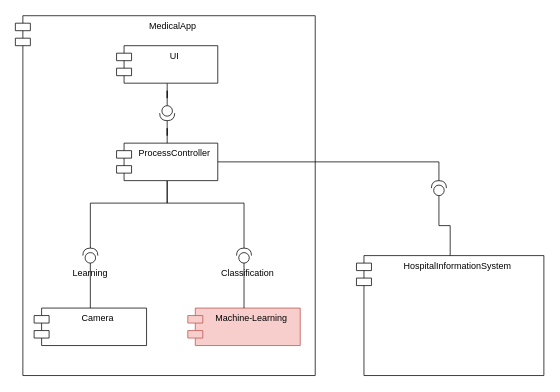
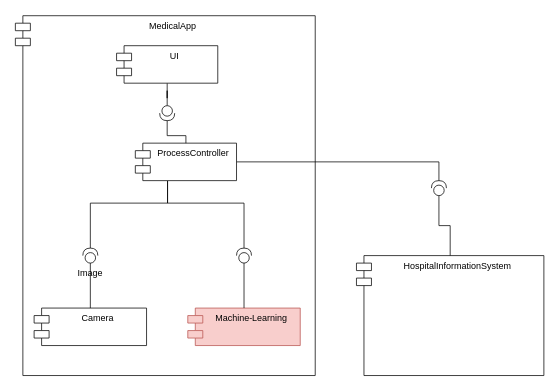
  <mxCell id="0" />
  <mxCell id="1" parent="0" />
  <mxCell id="2" value="MedicalApp" style="shape=module;align=left;spacingLeft=20;align=center;verticalAlign=top;" parent="1" vertex="1"><mxGeometry x="20" y="20" width="400" height="480" as="geometry" /></mxCell>
  <mxCell id="3" style="edgeStyle=orthogonalEdgeStyle;rounded=0;orthogonalLoop=1;jettySize=auto;html=1;entryX=1;entryY=0.5;entryDx=0;entryDy=0;entryPerimeter=0;endArrow=none;endFill=0;" parent="1" source="6" target="15" edge="1"><mxGeometry relative="1" as="geometry"><Array as="points"><mxPoint x="223" y="270" /><mxPoint x="120" y="270" /></Array></mxGeometry></mxCell>
  <mxCell id="4" style="edgeStyle=orthogonalEdgeStyle;rounded=0;orthogonalLoop=1;jettySize=auto;html=1;entryX=1;entryY=0.5;entryDx=0;entryDy=0;entryPerimeter=0;endArrow=none;endFill=0;" parent="1" source="6" target="17" edge="1"><mxGeometry relative="1" as="geometry"><Array as="points"><mxPoint x="223" y="270" /><mxPoint x="325" y="270" /></Array></mxGeometry></mxCell>
  <mxCell id="5" style="edgeStyle=orthogonalEdgeStyle;rounded=0;orthogonalLoop=1;jettySize=auto;html=1;entryX=1;entryY=0.5;entryDx=0;entryDy=0;entryPerimeter=0;endArrow=none;endFill=0;" parent="1" source="6" target="21" edge="1"><mxGeometry relative="1" as="geometry" /></mxCell>
- <mxCell id="6" value="ProcessController" style="shape=module;align=left;spacingLeft=20;align=center;verticalAlign=top;" parent="1" vertex="1"><mxGeometry x="155" y="190" width="135" height="50" as="geometry" /></mxCell>
+ <mxCell id="6" value="ProcessController" style="shape=module;align=left;spacingLeft=20;align=center;verticalAlign=top;" parent="1" vertex="1"><mxGeometry x="180" y="190" width="135" height="50" as="geometry" /></mxCell>
  <mxCell id="7" value="Camera" style="shape=module;align=left;spacingLeft=20;align=center;verticalAlign=top;" parent="1" vertex="1"><mxGeometry x="45" y="410" width="150" height="50" as="geometry" /></mxCell>
  <mxCell id="8" value="Machine-Learning" style="shape=module;align=left;spacingLeft=20;align=center;verticalAlign=top;fillColor=#f8cecc;strokeColor=#b85450;" parent="1" vertex="1"><mxGeometry x="250" y="410" width="150" height="50" as="geometry" /></mxCell>
  <mxCell id="9" value="HospitalInformationSystem" style="shape=module;align=left;spacingLeft=20;align=center;verticalAlign=top;" parent="1" vertex="1"><mxGeometry x="475" y="340" width="250" height="160" as="geometry" /></mxCell>
  <mxCell id="10" style="edgeStyle=orthogonalEdgeStyle;rounded=0;orthogonalLoop=1;jettySize=auto;html=1;entryX=0;entryY=0.5;entryDx=0;entryDy=0;entryPerimeter=0;endArrow=none;endFill=0;" parent="1" source="11" target="13" edge="1"><mxGeometry relative="1" as="geometry" /></mxCell>
  <mxCell id="11" value="UI" style="shape=module;align=left;spacingLeft=20;align=center;verticalAlign=top;" parent="1" vertex="1"><mxGeometry x="155" y="60" width="135" height="50" as="geometry" /></mxCell>
  <mxCell id="12" style="edgeStyle=orthogonalEdgeStyle;rounded=0;orthogonalLoop=1;jettySize=auto;html=1;entryX=0.5;entryY=0;entryDx=0;entryDy=0;endArrow=none;endFill=0;" parent="1" source="13" target="6" edge="1"><mxGeometry relative="1" as="geometry" /></mxCell>
  <mxCell id="13" value="" style="shape=providedRequiredInterface;html=1;verticalLabelPosition=bottom;rotation=90;" parent="1" vertex="1"><mxGeometry x="212.5" y="140" width="20" height="20" as="geometry" /></mxCell>
  <mxCell id="14" style="edgeStyle=orthogonalEdgeStyle;rounded=0;orthogonalLoop=1;jettySize=auto;html=1;entryX=0.5;entryY=0;entryDx=0;entryDy=0;endArrow=none;endFill=0;" parent="1" source="15" target="7" edge="1"><mxGeometry relative="1" as="geometry" /></mxCell>
  <mxCell id="15" value="" style="shape=providedRequiredInterface;html=1;verticalLabelPosition=bottom;rotation=-90;" parent="1" vertex="1"><mxGeometry x="110" y="330" width="20" height="20" as="geometry" /></mxCell>
  <mxCell id="16" style="edgeStyle=orthogonalEdgeStyle;rounded=0;orthogonalLoop=1;jettySize=auto;html=1;entryX=0.5;entryY=0;entryDx=0;entryDy=0;endArrow=none;endFill=0;" parent="1" source="17" target="8" edge="1"><mxGeometry relative="1" as="geometry" /></mxCell>
  <mxCell id="17" value="" style="shape=providedRequiredInterface;html=1;verticalLabelPosition=bottom;rotation=-90;" parent="1" vertex="1"><mxGeometry x="315" y="330" width="20" height="20" as="geometry" /></mxCell>
- <mxCell id="18" value="Learning" style="text;align=center;fontStyle=0;verticalAlign=middle;spacingLeft=3;spacingRight=3;strokeColor=none;rotatable=0;points=[[0,0.5],[1,0.5]];portConstraint=eastwest;" parent="1" vertex="1"><mxGeometry x="80" y="350" width="80" height="26" as="geometry" /></mxCell>
- <mxCell id="19" value="Classification" style="text;align=center;fontStyle=0;verticalAlign=middle;spacingLeft=3;spacingRight=3;strokeColor=none;rotatable=0;points=[[0,0.5],[1,0.5]];portConstraint=eastwest;" parent="1" vertex="1"><mxGeometry x="290" y="350" width="80" height="26" as="geometry" /></mxCell>
+ <mxCell id="18" value="Image" style="text;align=center;fontStyle=0;verticalAlign=middle;spacingLeft=3;spacingRight=3;strokeColor=none;rotatable=0;points=[[0,0.5],[1,0.5]];portConstraint=eastwest;" parent="1" vertex="1"><mxGeometry x="80" y="350" width="80" height="26" as="geometry" /></mxCell>
  <mxCell id="20" style="edgeStyle=orthogonalEdgeStyle;rounded=0;orthogonalLoop=1;jettySize=auto;html=1;entryX=0.5;entryY=0;entryDx=0;entryDy=0;endArrow=none;endFill=0;" parent="1" source="21" target="9" edge="1"><mxGeometry relative="1" as="geometry" /></mxCell>
  <mxCell id="21" value="" style="shape=providedRequiredInterface;html=1;verticalLabelPosition=bottom;rotation=-90;" parent="1" vertex="1"><mxGeometry x="575" y="240" width="20" height="20" as="geometry" /></mxCell>
